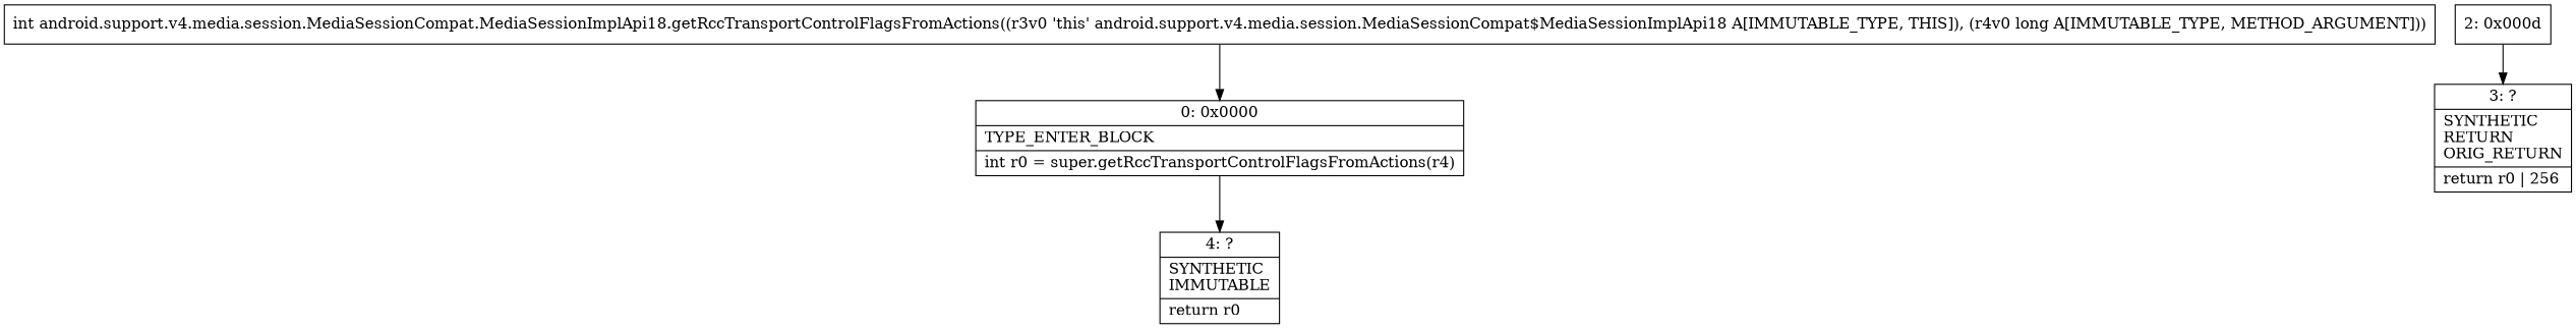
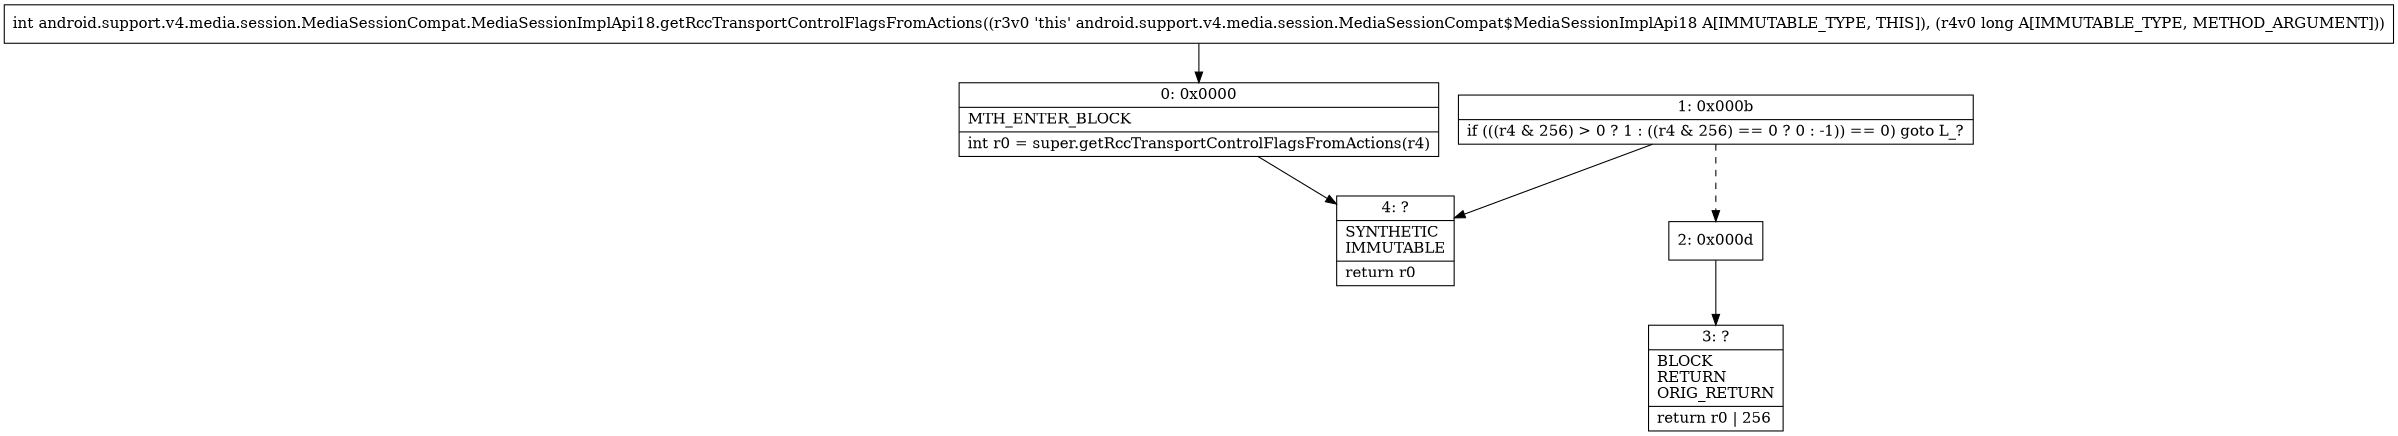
  digraph {
    node [shape=record]
-   n1 [label="{0\:\ 0x0000|TYPE_ENTER_BLOCK\l|int r0 = super.getRccTransportControlFlagsFromActions(r4)\l}"]
+   n1 [label="{0\:\ 0x0000|MTH_ENTER_BLOCK\l|int r0 = super.getRccTransportControlFlagsFromActions(r4)\l}"]
    n2 [label="{4\:\ ?|SYNTHETIC\lIMMUTABLE\l|return r0\l}"]
+   n3 [label="{1\:\ 0x000b|if (((r4 & 256) \> 0 ? 1 : ((r4 & 256) == 0 ? 0 : \-1)) == 0) goto L_?\l}"]
    n4 [label="{2\:\ 0x000d}"]
-   n5 [label="{3\:\ ?|SYNTHETIC\lRETURN\lORIG_RETURN\l|return r0 \| 256\l}"]
+   n5 [label="{3\:\ ?|BLOCK\lRETURN\lORIG_RETURN\l|return r0 \| 256\l}"]
    n6 [label="{int android.support.v4.media.session.MediaSessionCompat.MediaSessionImplApi18.getRccTransportControlFlagsFromActions((r3v0 'this' android.support.v4.media.session.MediaSessionCompat$MediaSessionImplApi18 A[IMMUTABLE_TYPE, THIS]), (r4v0 long A[IMMUTABLE_TYPE, METHOD_ARGUMENT])) }"]
    n1 -> n2
+   n3 -> n2
+   n3 -> n4 [style=dashed]
    n4 -> n5
    n6 -> n1
  }
